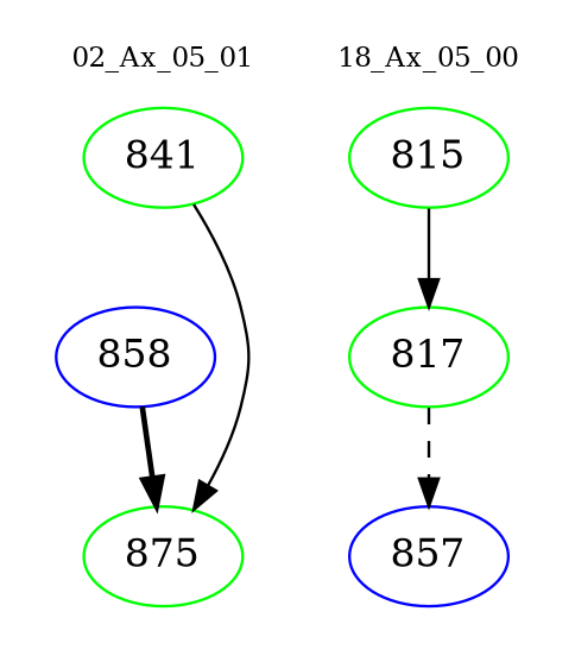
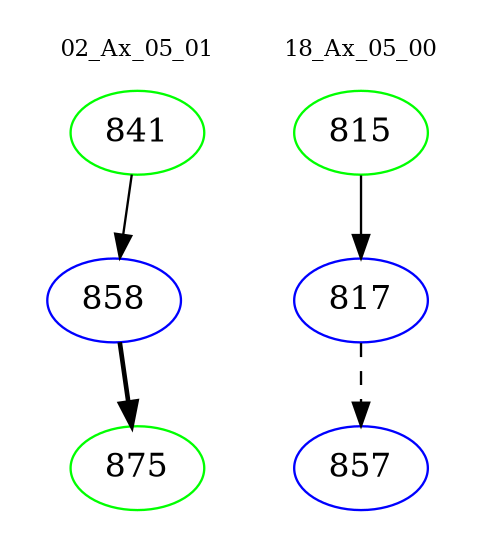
  digraph {
    node [color=green]
    edge [color=black style=solid]
    n1 [label=841]
    n2 [color=blue label=858]
    n3 [label=875]
    n4 [label=815]
-   n5 [label=817]
+   n5 [color=blue label=817]
    n6 [color=blue label=857]
    subgraph cluster_1 {
      color=white
      fontsize=10
      label="02_Ax_05_01"
      n1
      n2
      n3
    }
    subgraph cluster_2 {
      color=white
      fontsize=10
      label="18_Ax_05_00"
      n4
      n5
      n6
    }
-   n1 -> n3
+   n1 -> n2
    n2 -> n3 [style=bold]
    n4 -> n5
    n5 -> n6 [style=dashed]
  }
